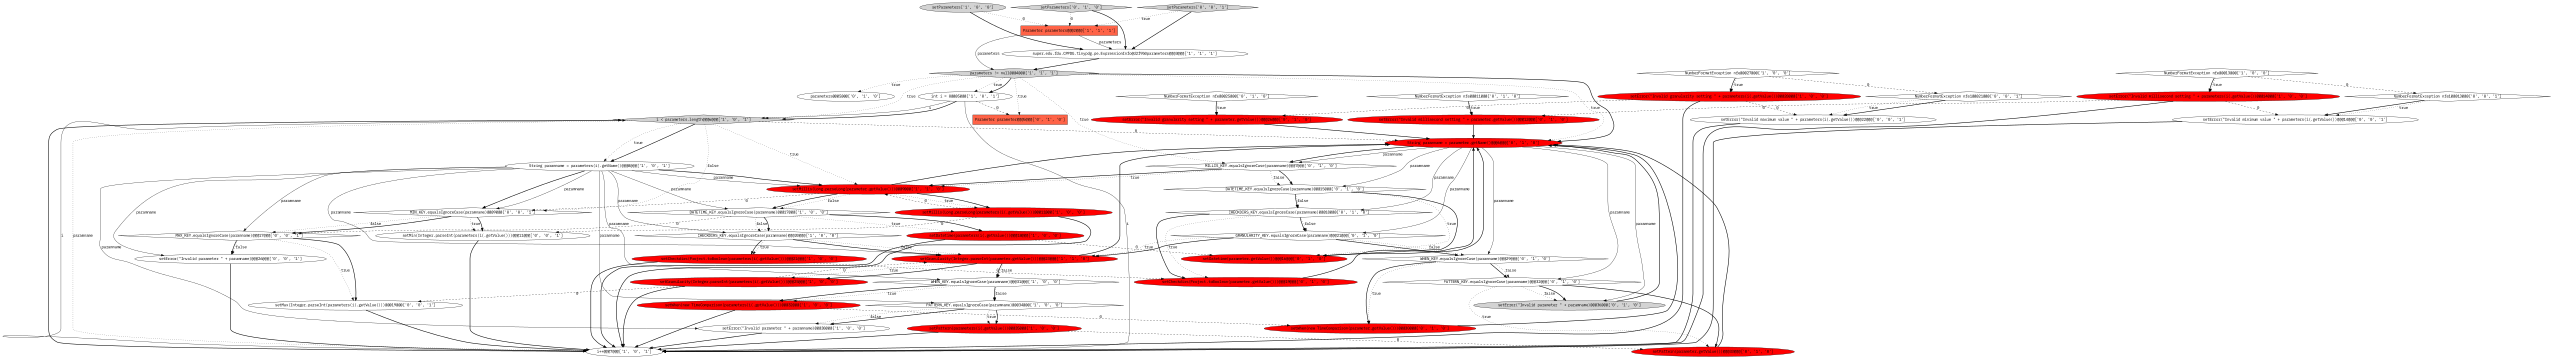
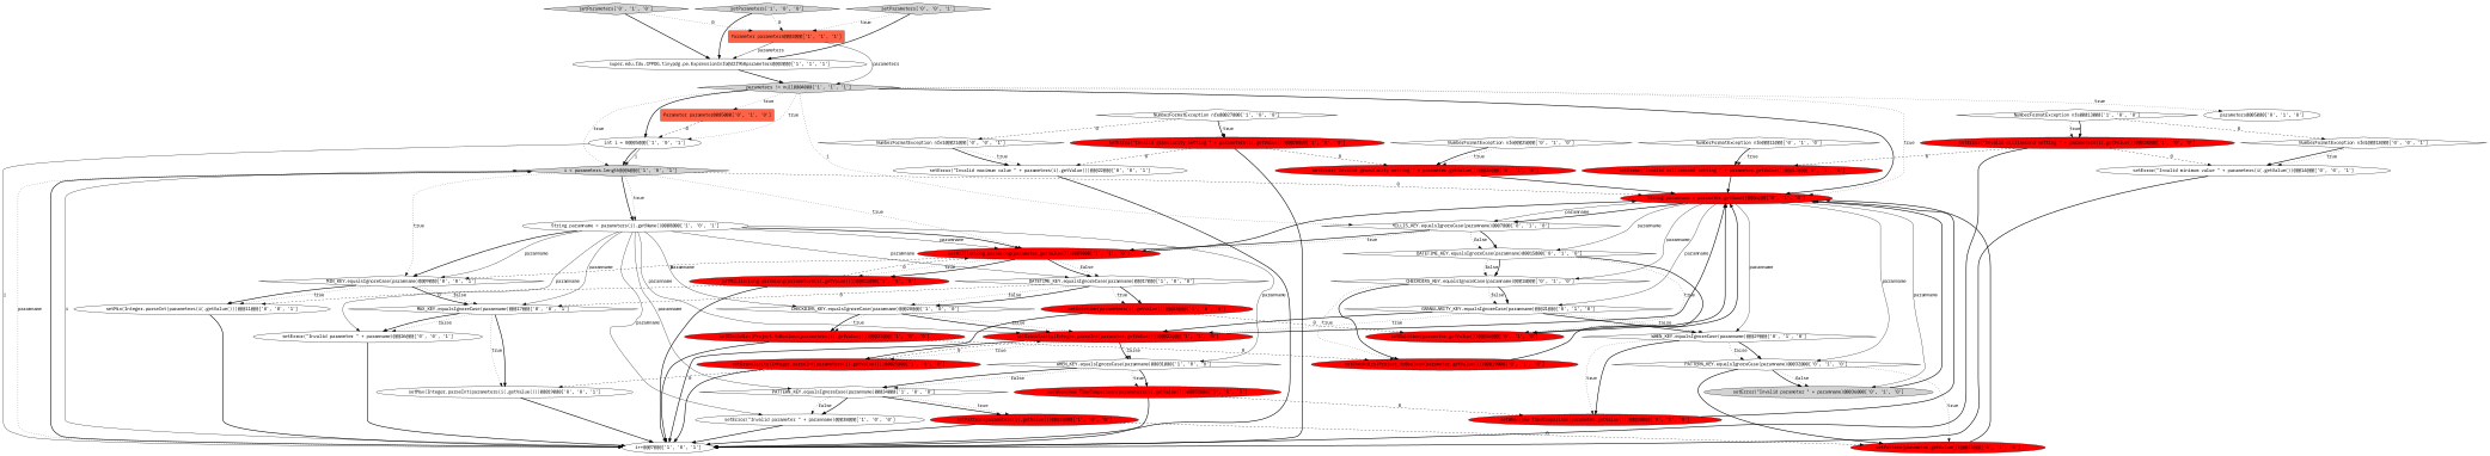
  digraph {
    fontname="IBM Plex Mono"
    node [fillcolor=white fontname="IBM Plex Mono" shape=ellipse style=filled]
    edge [fontname="IBM Plex Mono" style=bold]
    n1 [fillcolor=lightgray label="i < parameters.length@@@6@@@['1', '0', '1']" shape=diamond]
    n2 [fillcolor=red label="String paramname = parameter.getName()@@@6@@@['0', '1', '0']"]
    n3 [label="MIN_KEY.equalsIgnoreCase(paramname)@@@9@@@['0', '0', '1']" shape=diamond]
    n4 [label="i++@@@7@@@['1', '0', '1']"]
    n5 [label="String paramname = parameters(i(.getName()@@@8@@@['1', '0', '1']"]
    n6 [fillcolor=red label="setMillis(Long.parseLong(parameter.getValue()))@@@9@@@['1', '1', '0']"]
    n7 [label="WHEN_KEY.equalsIgnoreCase(paramname)@@@29@@@['0', '1', '0']" shape=diamond]
    n8 [label="PATTERN_KEY.equalsIgnoreCase(paramname)@@@32@@@['0', '1', '0']" shape=diamond]
    n9 [fillcolor=lightgray label="setError(\"Invalid parameter \" + paramname)@@@36@@@['0', '1', '0']"]
    n10 [label="MILLIS_KEY.equalsIgnoreCase(paramname)@@@7@@@['0', '1', '0']" shape=diamond]
    n11 [label="DATETIME_KEY.equalsIgnoreCase(paramname)@@@15@@@['0', '1', '0']" shape=diamond]
    n12 [label="CHECKDIRS_KEY.equalsIgnoreCase(paramname)@@@18@@@['0', '1', '0']" shape=diamond]
    n13 [label="GRANULARITY_KEY.equalsIgnoreCase(paramname)@@@21@@@['0', '1', '0']" shape=diamond]
    n14 [label="MAX_KEY.equalsIgnoreCase(paramname)@@@17@@@['0', '0', '1']" shape=diamond]
    n15 [label="setMin(Integer.parseInt(parameters(i(.getValue()))@@@11@@@['0', '0', '1']"]
    n16 [label="DATETIME_KEY.equalsIgnoreCase(paramname)@@@17@@@['1', '0', '0']" shape=diamond]
    n17 [label="CHECKDIRS_KEY.equalsIgnoreCase(paramname)@@@20@@@['1', '0', '0']" shape=diamond]
    n18 [label="WHEN_KEY.equalsIgnoreCase(paramname)@@@31@@@['1', '0', '0']" shape=diamond]
    n19 [label="PATTERN_KEY.equalsIgnoreCase(paramname)@@@34@@@['1', '0', '0']" shape=diamond]
    n20 [label="setError(\"Invalid parameter \" + paramname)@@@38@@@['1', '0', '0']"]
    n21 [label="setError(\"Invalid parameter \" + paramname)@@@26@@@['0', '0', '1']"]
    n22 [fillcolor=red label="setGranularity(Integer.parseInt(parameter.getValue()))@@@23@@@['1', '1', '0']"]
    n23 [fillcolor=red label="setMillis(Long.parseLong(parameters(i(.getValue()))@@@11@@@['1', '0', '0']"]
    n24 [fillcolor=red label="setWhen(new TimeComparison(parameter.getValue()))@@@30@@@['0', '1', '0']"]
    n25 [fillcolor=red label="setPattern(parameter.getValue())@@@33@@@['0', '1', '0']"]
    n26 [fillcolor=red label="setDatetime(parameter.getValue())@@@16@@@['0', '1', '0']"]
    n27 [fillcolor=red label="setCheckdirs(Project.toBoolean(parameter.getValue()))@@@19@@@['0', '1', '0']"]
-   n28 [fillcolor=lightgray label="setParameters['1', '0', '0']"]
+   n28 [fillcolor=lightgray label="setParameters['1', '0', '0']" shape=diamond]
    n29 [label="super.edu.fdu.CPPDG.tinypdg.pe.ExpressionInfo@d2f9b0parameters@@@3@@@['1', '1', '1']"]
    n30 [fillcolor=tomato label="Parameter parameters@@@2@@@['1', '1', '1']" shape=box]
    n31 [fillcolor=lightgray label="parameters != null@@@4@@@['1', '1', '1']" shape=diamond]
    n32 [fillcolor=red label="setDatetime(parameters(i(.getValue())@@@18@@@['1', '0', '0']"]
    n33 [label="setMax(Integer.parseInt(parameters(i(.getValue()))@@@19@@@['0', '0', '1']"]
    n34 [fillcolor=red label="setCheckdirs(Project.toBoolean(parameters(i(.getValue()))@@@21@@@['1', '0', '0']"]
    n35 [fillcolor=red label="setWhen(new TimeComparison(parameters(i(.getValue()))@@@32@@@['1', '0', '0']"]
    n36 [fillcolor=red label="setPattern(parameters(i(.getValue())@@@35@@@['1', '0', '0']"]
    n37 [label="int i = 0@@@5@@@['1', '0', '1']"]
    n38 [label="parameters@@@5@@@['0', '1', '0']"]
    n39 [fillcolor=tomato label="Parameter parameter@@@5@@@['0', '1', '0']" shape=box]
    n40 [fillcolor=red label="setError(\"Invalid granularity setting \" + parameters(i(.getValue())@@@28@@@['1', '0', '0']"]
    n41 [fillcolor=red label="setError(\"Invalid granularity setting \" + parameter.getValue())@@@26@@@['0', '1', '0']"]
    n42 [label="setError(\"Invalid maximum value \" + parameters(i(.getValue())@@@22@@@['0', '0', '1']"]
    n43 [label="NumberFormatException nfe@@@13@@@['1', '0', '0']" shape=diamond]
    n44 [label="NumberFormatException nfe1@@@13@@@['0', '0', '1']" shape=diamond]
    n45 [fillcolor=red label="setError(\"Invalid millisecond setting \" + parameters(i(.getValue())@@@14@@@['1', '0', '0']"]
    n46 [label="setError(\"Invalid minimum value \" + parameters(i(.getValue())@@@14@@@['0', '0', '1']"]
    n47 [fillcolor=red label="setError(\"Invalid millisecond setting \" + parameter.getValue())@@@12@@@['0', '1', '0']"]
    n48 [fillcolor=lightgray label="setParameters['0', '1', '0']" shape=diamond]
    n49 [label="NumberFormatException nfe1@@@21@@@['0', '0', '1']" shape=diamond]
    n50 [fillcolor=lightgray label="setParameters['0', '0', '1']" shape=diamond]
    n51 [fillcolor=red label="setGranularity(Integer.parseInt(parameters(i(.getValue()))@@@25@@@['1', '0', '0']"]
    n52 [label="NumberFormatException nfe@@@27@@@['1', '0', '0']" shape=diamond]
    n53 [label="NumberFormatException nfe@@@11@@@['0', '1', '0']" shape=diamond]
    n54 [label="NumberFormatException nfe@@@25@@@['0', '1', '0']" shape=diamond]
    n1 -> n2 [label=0 style=dashed]
-   n1 -> n3 [label=false style=dotted]
+   n1 -> n3 [label=true style=dotted]
    n1 -> n4 [label=paramname style=dotted]
    n1 -> n5
    n1 -> n5 [label=true style=dotted]
    n1 -> n6 [label=true style=dotted]
    n2 -> n7 [label=paramname style=solid]
    n2 -> n8 [label=paramname style=solid]
    n2 -> n9 [label=paramname style=solid]
    n2 -> n10 [label=paramname style=solid]
    n2 -> n10
    n2 -> n11 [label=paramname style=solid]
    n2 -> n12 [label=paramname style=solid]
    n2 -> n13 [label=paramname style=solid]
    n3 -> n14 [label=false style=dotted]
    n3 -> n14
    n3 -> n15 [label=true style=dotted]
    n3 -> n15
    n4 -> n1
    n4 -> n1 [label=i style=solid]
    n5 -> n3 [label=paramname style=solid]
    n5 -> n3
    n5 -> n6 [label=paramname style=solid]
    n5 -> n6
    n5 -> n14 [label=paramname style=solid]
    n5 -> n16 [label=paramname style=solid]
    n5 -> n17 [label=paramname style=solid]
    n5 -> n18 [label=paramname style=solid]
    n5 -> n19 [label=paramname style=solid]
    n5 -> n20 [label=paramname style=solid]
    n5 -> n21 [label=paramname style=solid]
    n5 -> n22 [label=paramname style=solid]
    n6 -> n2
    n6 -> n3 [label=0 style=dashed]
    n6 -> n16 [label=false style=dotted]
    n6 -> n16
    n6 -> n23 [label=true style=dotted]
    n6 -> n23
    n7 -> n8
    n7 -> n8 [label=false style=dotted]
    n7 -> n24 [label=true style=dotted]
    n7 -> n24
    n8 -> n9 [label=false style=dotted]
    n8 -> n9
    n8 -> n25
    n8 -> n25 [label=true style=dotted]
    n9 -> n2
    n10 -> n6
    n10 -> n6 [label=true style=dotted]
    n10 -> n11
    n10 -> n11 [label=false style=dotted]
    n11 -> n12 [label=false style=dotted]
    n11 -> n12
    n11 -> n26 [label=true style=dotted]
    n11 -> n26
    n12 -> n13 [label=false style=dotted]
    n12 -> n13
    n12 -> n27
    n12 -> n27 [label=true style=dotted]
    n13 -> n7
    n13 -> n7 [label=false style=dotted]
    n13 -> n22 [label=true style=dotted]
    n13 -> n22
    n14 -> n21
    n14 -> n21 [label=false style=dotted]
    n14 -> n33
    n14 -> n33 [label=true style=dotted]
    n15 -> n4
    n16 -> n14 [label=0 style=dashed]
    n16 -> n17 [label=false style=dotted]
    n16 -> n17
    n16 -> n32
    n16 -> n32 [label=true style=dotted]
    n17 -> n22 [label=false style=dotted]
    n17 -> n22
    n17 -> n34 [label=true style=dotted]
    n17 -> n34
    n18 -> n19 [label=false style=dotted]
    n18 -> n19
    n18 -> n35 [label=true style=dotted]
    n18 -> n35
    n19 -> n20
    n19 -> n20 [label=false style=dotted]
    n19 -> n36
    n19 -> n36 [label=true style=dotted]
    n20 -> n4
    n21 -> n4
    n22 -> n2
    n22 -> n18 [label=false style=dotted]
    n22 -> n18
    n22 -> n51 [label=true style=dotted]
    n22 -> n51
    n23 -> n4
    n23 -> n6 [label=0 style=dashed]
    n23 -> n15 [label=0 style=dashed]
    n24 -> n2
    n25 -> n2
    n26 -> n2
    n27 -> n2
    n28 -> n29
    n28 -> n30 [label=0 style=dotted]
    n29 -> n31
    n30 -> n29 [label=parameters style=solid]
    n30 -> n31 [label=parameters style=solid]
    n31 -> n1 [label=true style=dotted]
    n31 -> n2
    n31 -> n2 [label=true style=dotted]
-   n31 -> n10 [label=true style=dotted]
+   n31 -> n10 [label=i style=dotted]
    n31 -> n37 [label=true style=dotted]
    n31 -> n37
    n31 -> n38 [label=true style=dotted]
    n31 -> n39 [label=true style=dotted]
    n32 -> n4
    n32 -> n26 [label=0 style=dashed]
    n33 -> n4
    n34 -> n4
    n34 -> n27 [label=0 style=dashed]
    n35 -> n4
    n35 -> n24 [label=0 style=dashed]
    n36 -> n4
    n36 -> n25 [label=0 style=dashed]
    n37 -> n1 [label=i style=solid]
    n37 -> n1
    n37 -> n4 [label=i style=solid]
-   n37 -> n39 [label=0 style=dashed]
+   n39 -> n37 [label=0 style=dashed]
    n40 -> n4
    n40 -> n41 [label=0 style=dashed]
    n40 -> n42 [label=0 style=dashed]
    n41 -> n2
    n42 -> n4
    n43 -> n44 [label=0 style=dashed]
    n43 -> n45 [label=true style=dotted]
    n43 -> n45
    n44 -> n46
    n44 -> n46 [label=true style=dotted]
    n45 -> n4
    n45 -> n46 [label=0 style=dashed]
    n45 -> n47 [label=0 style=dashed]
    n46 -> n4
    n47 -> n2
    n48 -> n29
    n48 -> n30 [label=0 style=dotted]
    n49 -> n42 [label=true style=dotted]
    n49 -> n42
    n50 -> n29
    n50 -> n30 [label=true style=dotted]
    n51 -> n4
    n51 -> n22 [label=0 style=dashed]
    n51 -> n33 [label=0 style=dashed]
    n52 -> n40 [label=true style=dotted]
    n52 -> n40
    n52 -> n49 [label=0 style=dashed]
    n53 -> n47 [label=true style=dotted]
    n53 -> n47
    n54 -> n41 [label=true style=dotted]
    n54 -> n41
  }
